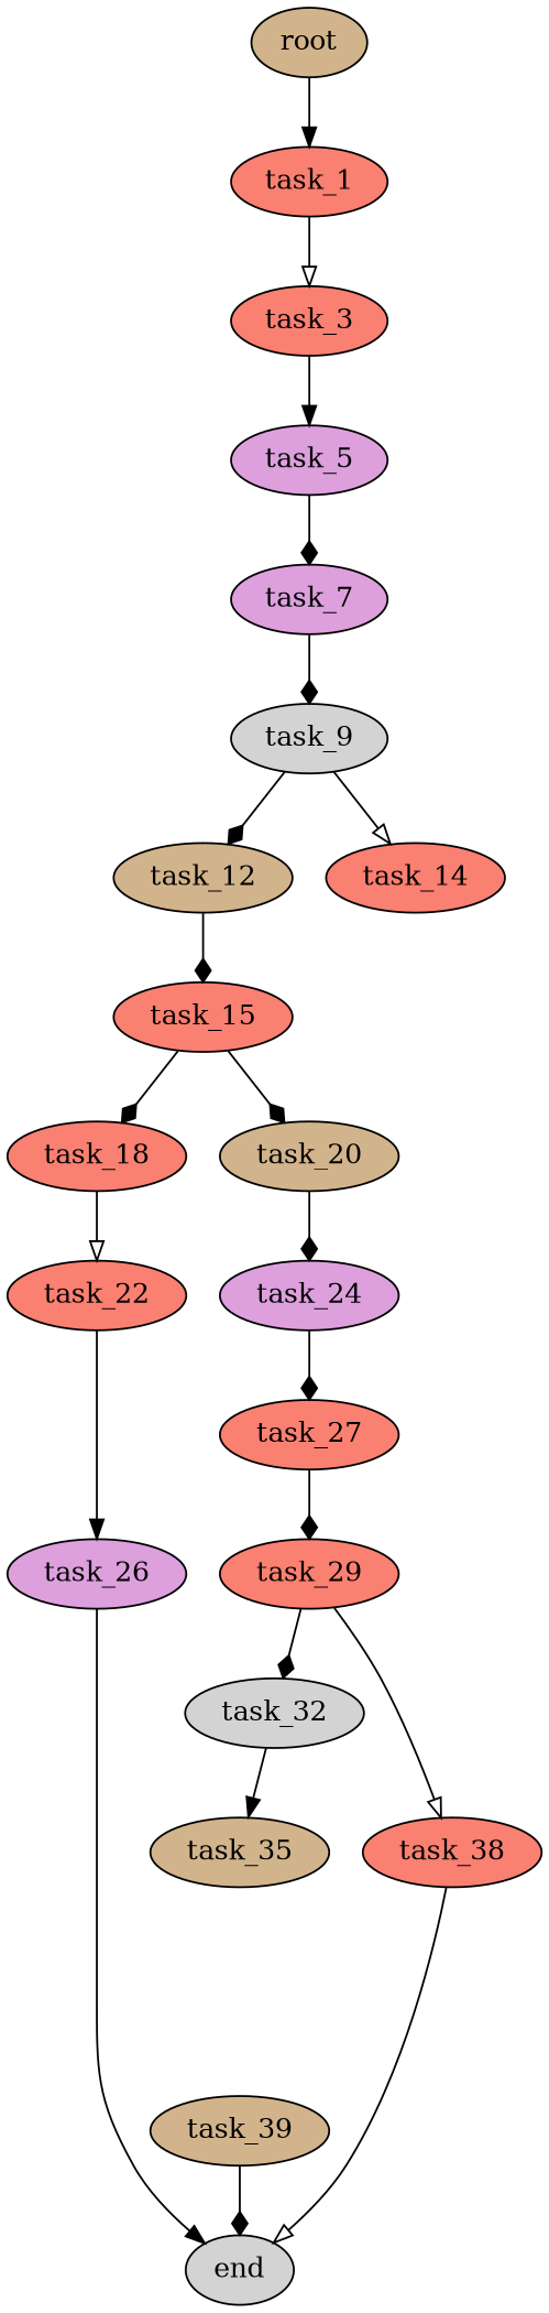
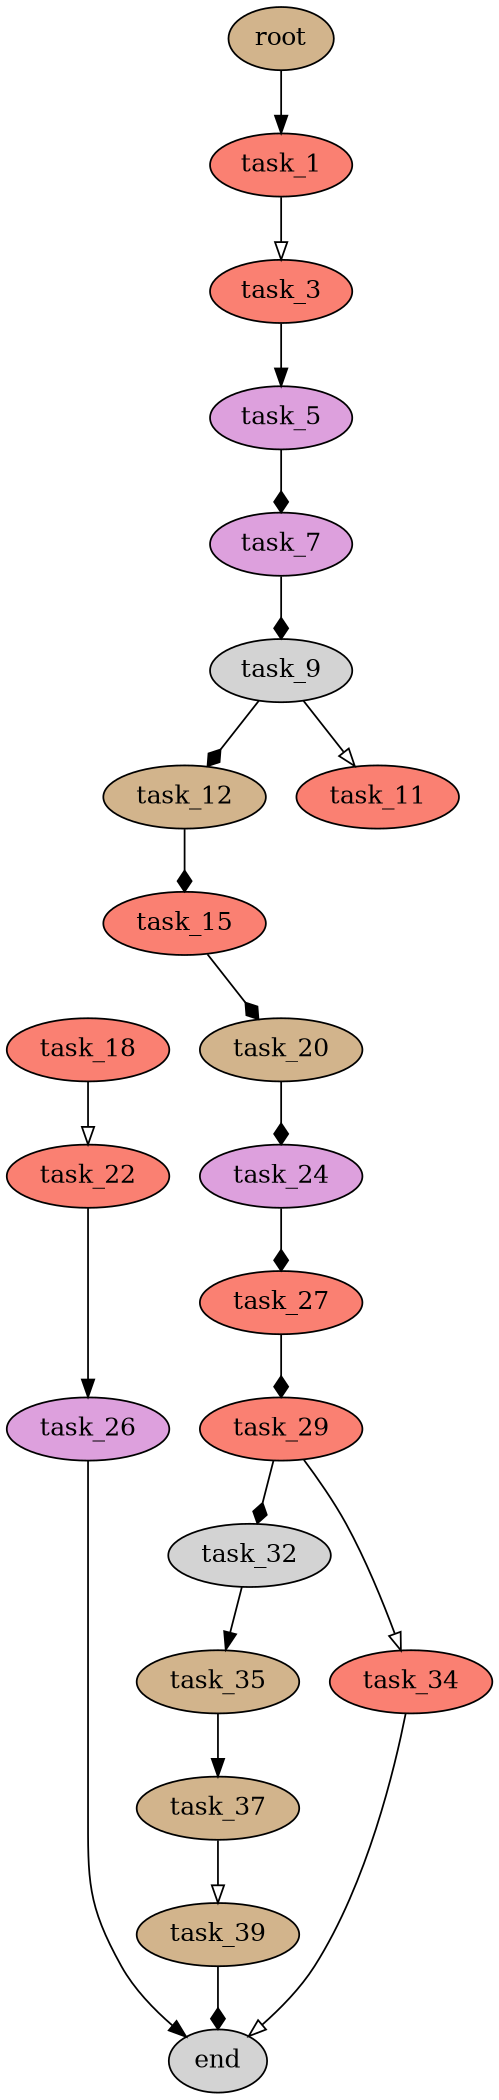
  digraph {
    node [fillcolor=salmon style=filled]
    edge [arrowhead=diamond]
    root [fillcolor=tan]
    task_1
    task_3
    task_5 [fillcolor=plum]
    task_7 [fillcolor=plum]
    task_9 [fillcolor=lightgrey]
    task_12 [fillcolor=tan]
-   task_14
+   task_14 [label=task_11]
    task_15
    task_18
    task_20 [fillcolor=tan]
    end [fillcolor=lightgrey]
    task_22
    task_24 [fillcolor=plum]
    task_26 [fillcolor=plum]
    task_27
    task_29
    task_32 [fillcolor=lightgrey]
-   task_34 [label=task_38]
+   task_34
    task_35 [fillcolor=tan]
+   task_37 [fillcolor=tan]
    task_39 [fillcolor=tan]
    root -> task_1 [arrowhead=normal]
    task_1 -> task_3 [arrowhead=onormal]
    task_3 -> task_5 [arrowhead=normal]
    task_5 -> task_7
    task_7 -> task_9
    task_9 -> task_12
    task_9 -> task_14 [arrowhead=onormal]
    task_12 -> task_15
-   task_15 -> task_18
    task_15 -> task_20
    task_18 -> task_22 [arrowhead=onormal]
    task_20 -> task_24
    task_22 -> task_26 [arrowhead=normal]
    task_24 -> task_27
    task_26 -> end [arrowhead=normal]
    task_27 -> task_29
    task_29 -> task_32
    task_29 -> task_34 [arrowhead=onormal]
    task_32 -> task_35 [arrowhead=normal]
    task_34 -> end [arrowhead=onormal]
+   task_35 -> task_37 [arrowhead=normal]
+   task_37 -> task_39 [arrowhead=onormal]
    task_39 -> end
  }
